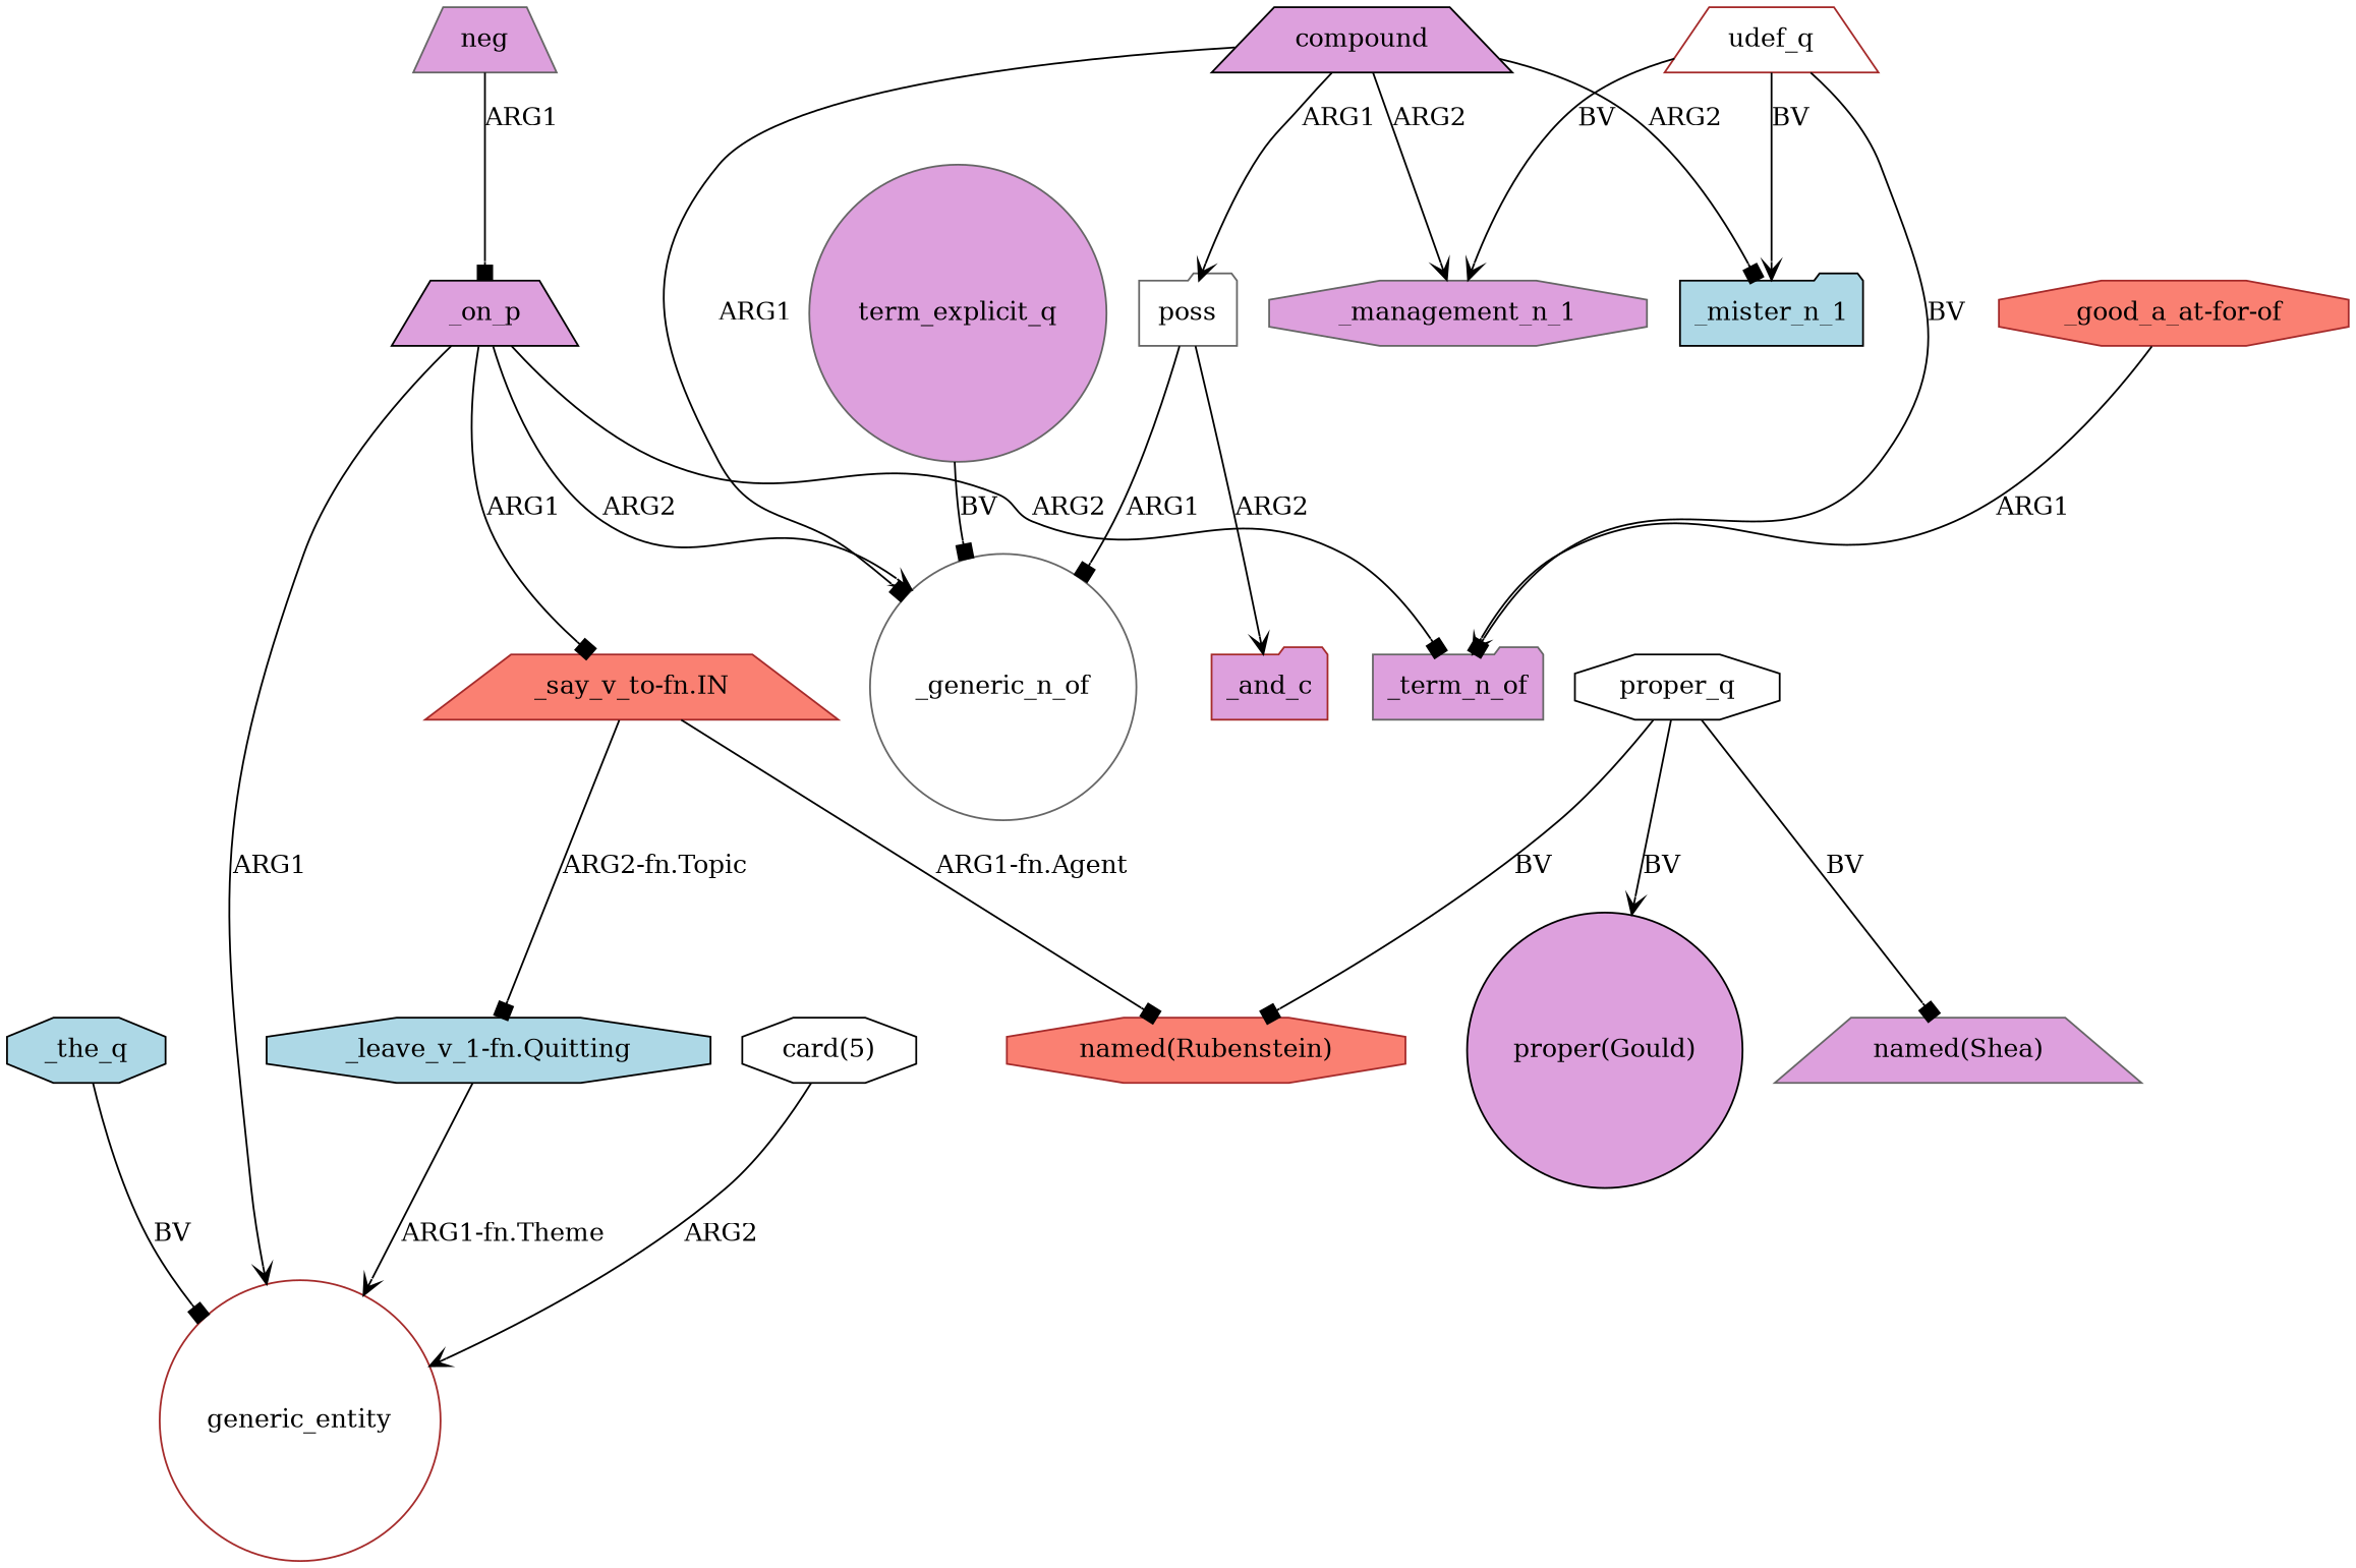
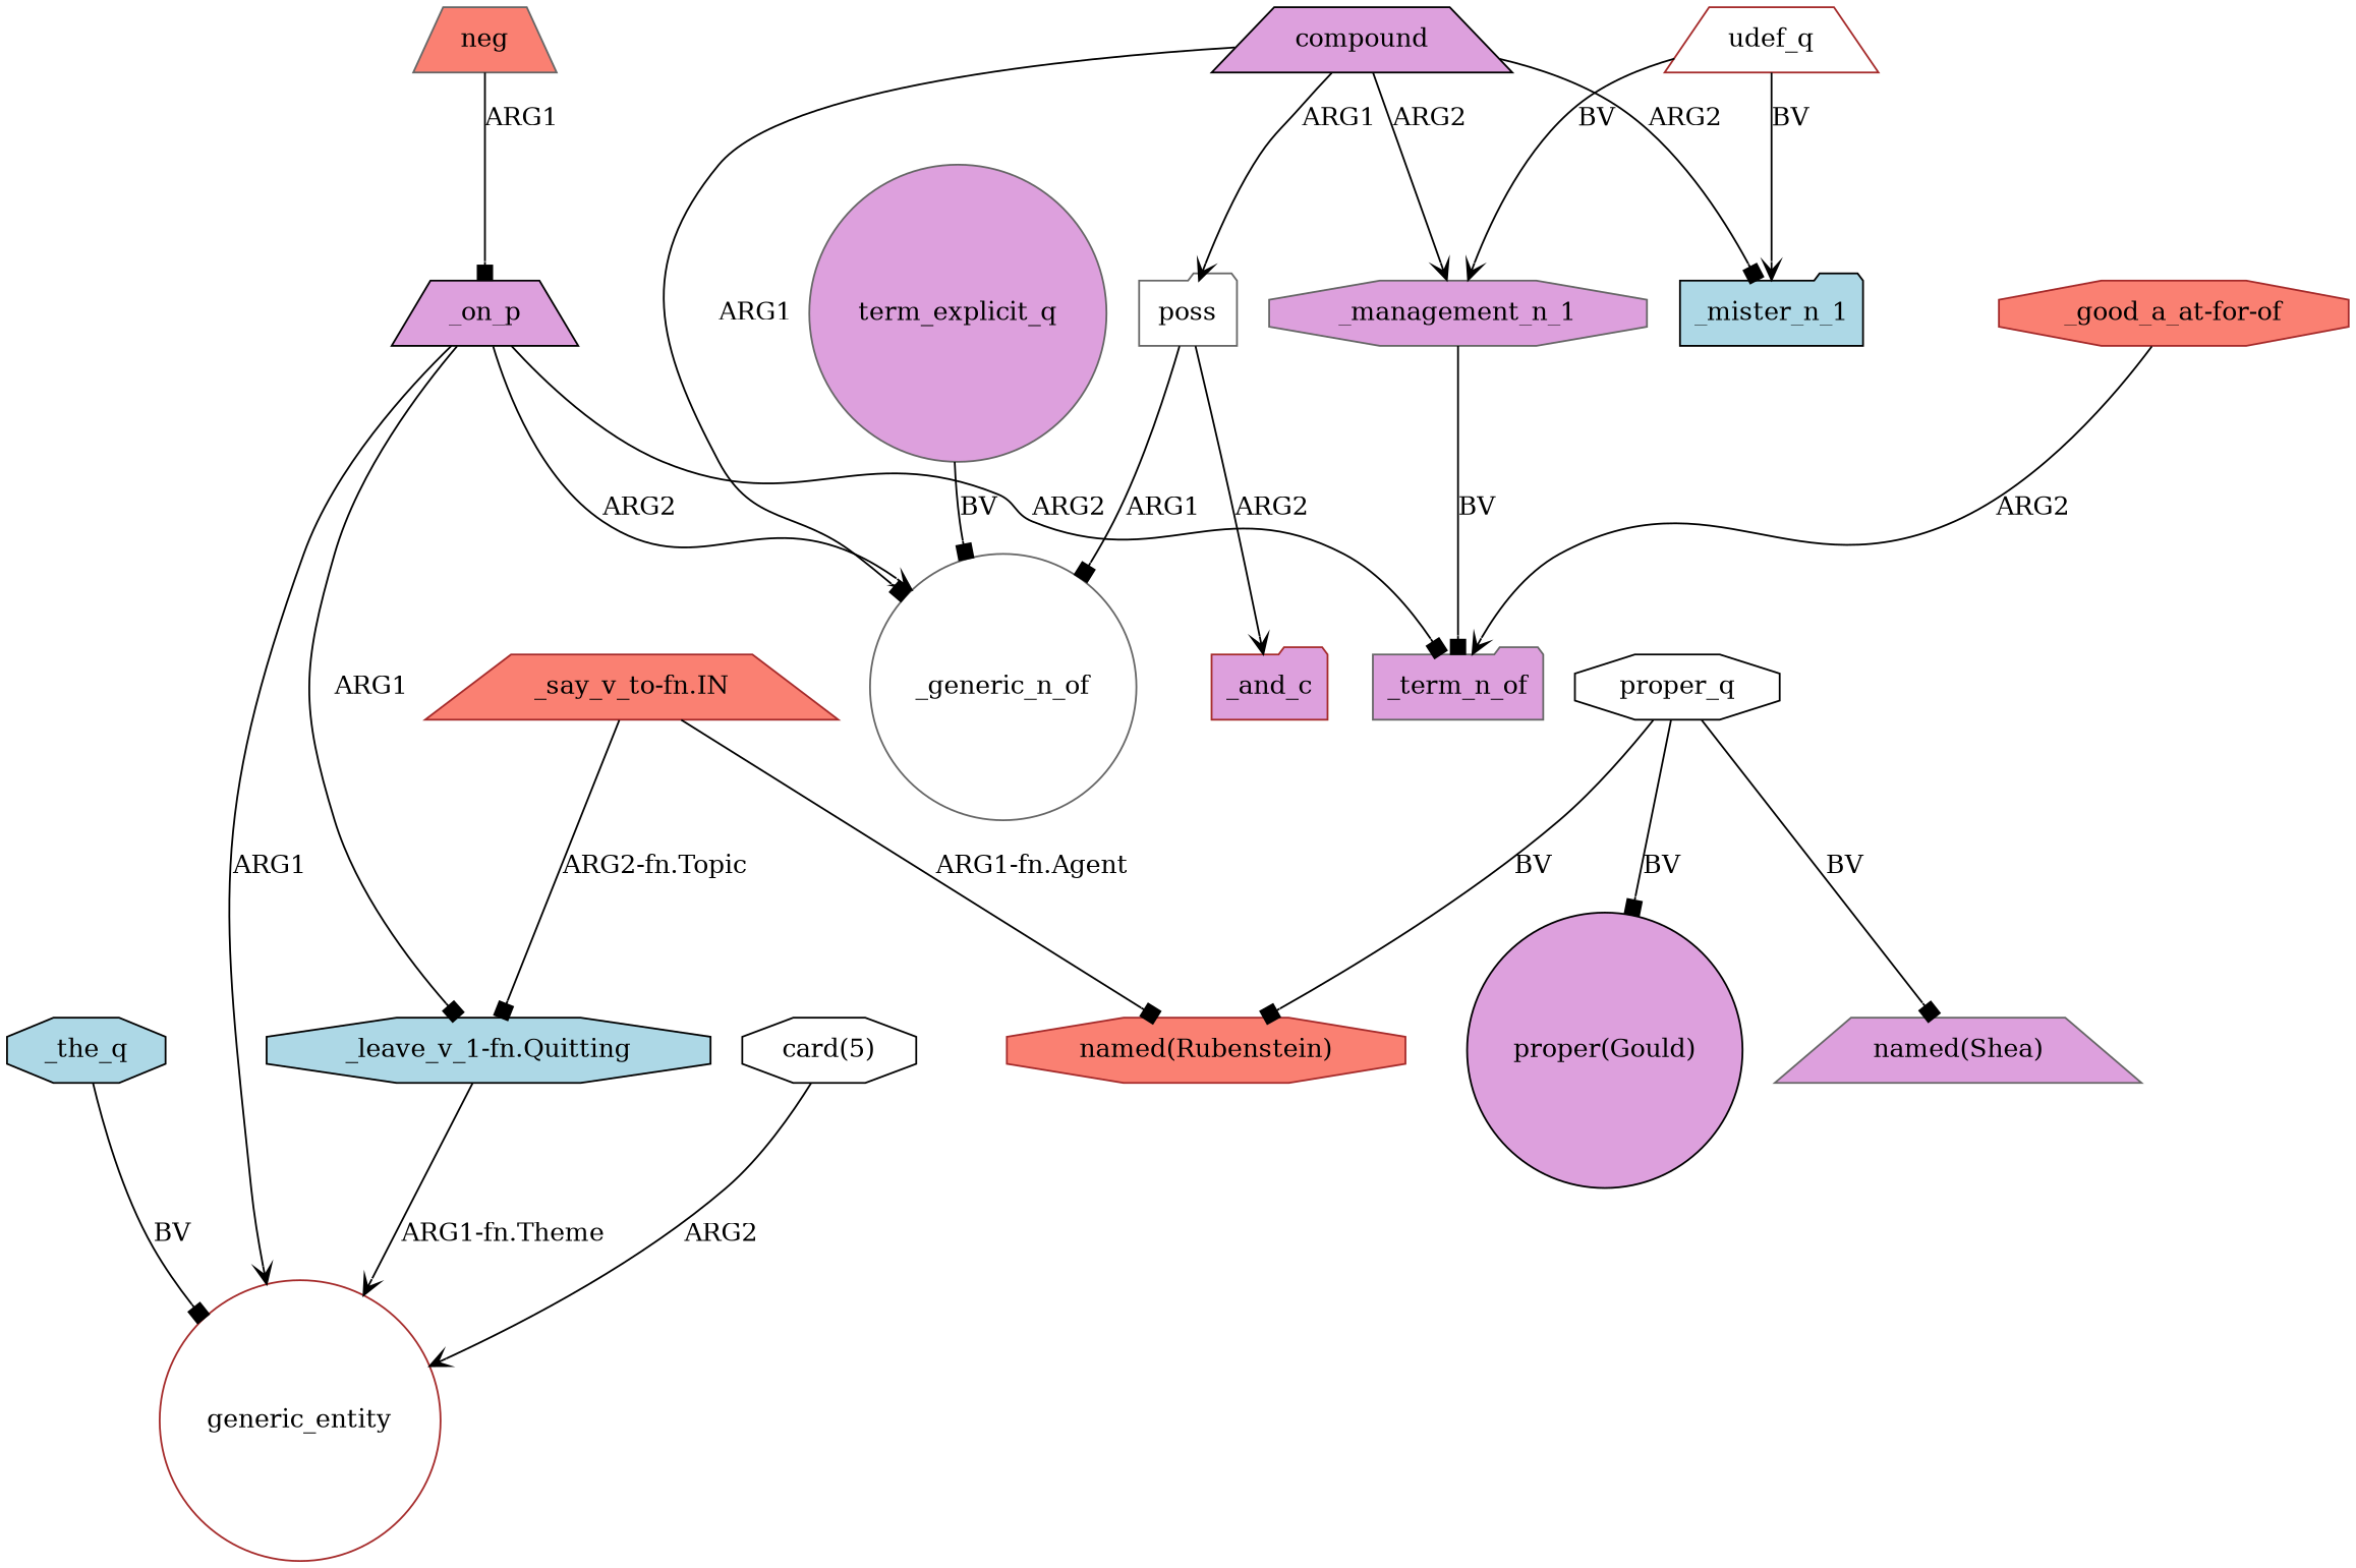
  digraph {
    fontname="DejaVu Serif"
    node [color=black fillcolor=plum fontname="DejaVu Serif" shape=octagon style=filled]
    edge [arrowhead=box fontname="DejaVu Serif"]
    _the_q [fillcolor=lightblue]
    generic_entity [color=brown fillcolor=white shape=circle]
    n3 [color=gray40 label=term_explicit_q shape=circle]
    n4 [color=gray40 fillcolor=white label=_generic_n_of shape=circle]
    poss [color=gray40 fillcolor=white shape=folder]
    _and_c [color=brown shape=folder]
    compound [shape=trapezium]
    _mister_n_1 [fillcolor=lightblue shape=folder]
    _management_n_1 [color=gray40]
    "named(Rubenstein)" [color=brown fillcolor=salmon]
-   neg [color=gray40 shape=trapezium]
+   neg [color=gray40 fillcolor=salmon shape=trapezium]
    _on_p [shape=trapezium]
    "_leave_v_1-fn.Quitting" [fillcolor=lightblue]
    _term_n_of [color=gray40 shape=folder]
    udef_q [color=brown fillcolor=white shape=trapezium]
    "_say_v_to-fn.IN" [color=brown fillcolor=salmon shape=trapezium]
    "_good_a_at-for-of" [color=brown fillcolor=salmon]
    proper_q [fillcolor=white]
    "named(Shea)" [color=gray40 shape=trapezium]
    n20 [label="proper(Gould)" shape=circle]
    "card(5)" [fillcolor=white]
    _the_q -> generic_entity [label=BV]
    n3 -> n4 [label=BV]
    poss -> n4 [label=ARG1]
    poss -> _and_c [arrowhead=vee label=ARG2]
    compound -> n4 [label=ARG1]
    compound -> poss [arrowhead=vee label=ARG1]
    compound -> _mister_n_1 [label=ARG2]
    compound -> _management_n_1 [arrowhead=vee label=ARG2]
    neg -> _on_p [label=ARG1]
    _on_p -> generic_entity [arrowhead=vee label=ARG1]
    _on_p -> n4 [arrowhead=vee label=ARG2]
-   _on_p -> "_say_v_to-fn.IN" [label=ARG1]
+   _on_p -> "_leave_v_1-fn.Quitting" [label=ARG1]
    _on_p -> _term_n_of [label=ARG2]
    "_leave_v_1-fn.Quitting" -> generic_entity [arrowhead=vee label="ARG1-fn.Theme"]
    udef_q -> _mister_n_1 [arrowhead=vee label=BV]
    udef_q -> _management_n_1 [arrowhead=vee label=BV]
-   udef_q -> _term_n_of [label=BV]
+   _management_n_1 -> _term_n_of [label=BV]
    "_say_v_to-fn.IN" -> "named(Rubenstein)" [label="ARG1-fn.Agent"]
    "_say_v_to-fn.IN" -> "_leave_v_1-fn.Quitting" [label="ARG2-fn.Topic"]
-   "_good_a_at-for-of" -> _term_n_of [arrowhead=vee label=ARG1]
+   "_good_a_at-for-of" -> _term_n_of [arrowhead=vee label=ARG2]
    proper_q -> "named(Rubenstein)" [label=BV]
    proper_q -> "named(Shea)" [label=BV]
-   proper_q -> n20 [arrowhead=vee label=BV]
+   proper_q -> n20 [label=BV]
    "card(5)" -> generic_entity [arrowhead=vee label=ARG2]
  }
